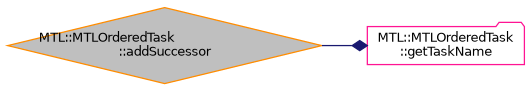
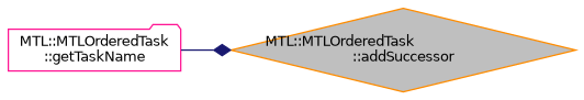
  digraph {
    rankdir=LR
    node [fontname=Helvetica fontsize=10 style=filled]
    n1 [color=darkorange fillcolor=grey75 fontcolor=black height=0.2 label="MTL::MTLOrderedTask\l::addSuccessor" shape=diamond width=0.4]
    n2 [color=deeppink fillcolor=white height=0.2 label="MTL::MTLOrderedTask\l::getTaskName" shape=folder width=0.4]
-   n1 -> n2 [color=midnightblue fontname=Helvetica fontsize=10 labelfontname=Helvetica labelfontsize=10 style=solid arrowhead=diamond]
+   n2 -> n1 [color=midnightblue fontname=Helvetica fontsize=10 labelfontname=Helvetica labelfontsize=10 style=solid arrowhead=diamond]
  }
